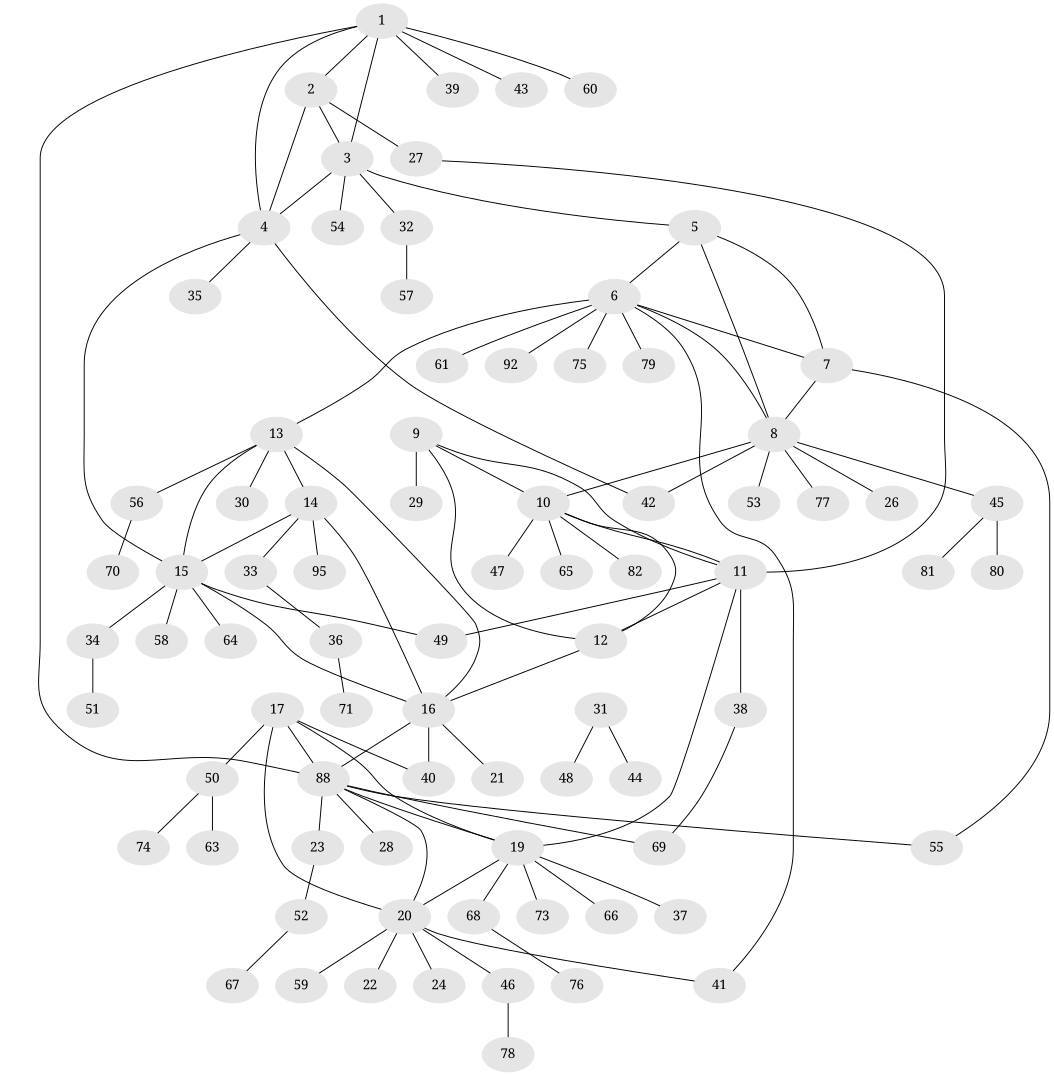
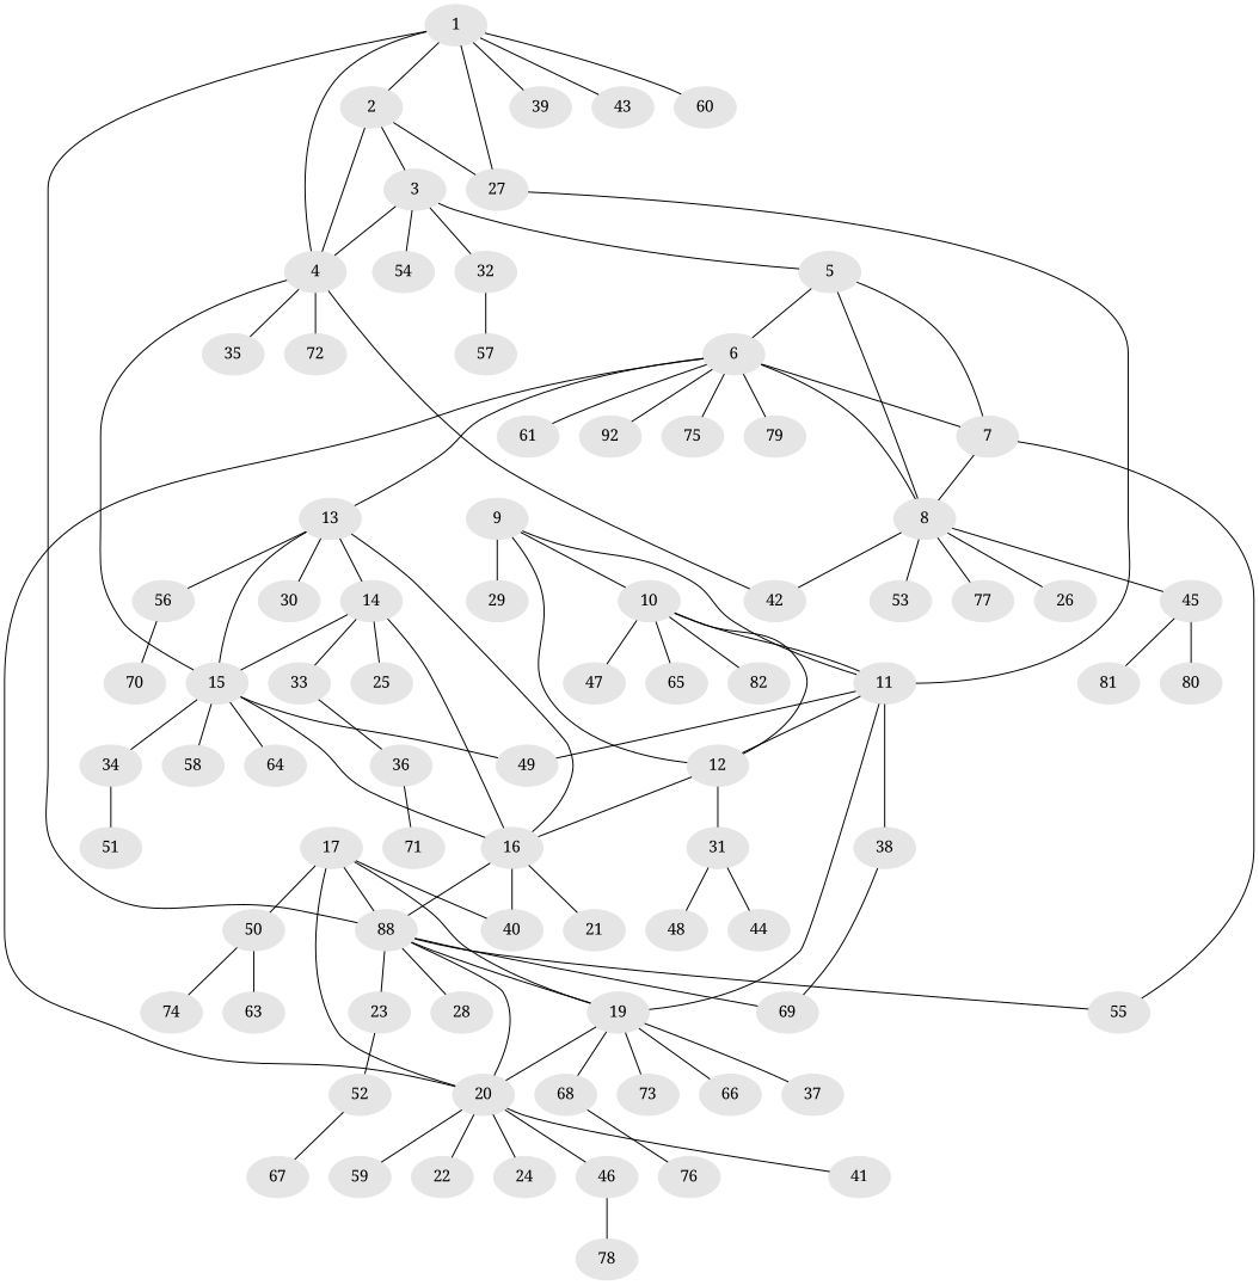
  graph {
    fontname="Noto Serif"
    node [color=gray90 fontname="Noto Serif" style=filled]
    edge [fontname="Noto Serif"]
    1
    2
    3
    4
    n5 [label=88]
    39
    43
    60
    27
    5
    32
    54
    15
    35
    42
+   72
    11
    12
    19
    38
    49
    20
    55
    23
    28
    69
    6
    7
    8
    57
    16
    34
    58
    64
    13
    61
    n37 [label=92]
    75
    79
    10
    26
    45
    53
    77
    14
    30
    56
    22
    24
    41
    46
    59
    47
    65
    82
    80
    81
    9
    29
    31
    37
    66
    68
    73
    21
    40
    44
    48
-   25 [label=95]
+   25
    33
    70
    36
    51
    17
    50
    63
    74
    52
    76
    78
    67
    71
    1 -- 2
-   1 -- 3
+   1 -- 27
    1 -- 4
    1 -- n5
    1 -- 39
    1 -- 43
    1 -- 60
    2 -- 3
    2 -- 4
    2 -- 27
    3 -- 4
    3 -- 5
    3 -- 32
    3 -- 54
    4 -- 15
    4 -- 35
    4 -- 42
+   4 -- 72
    n5 -- 19
    n5 -- 20
    n5 -- 55
    n5 -- 23
    n5 -- 28
    n5 -- 69
    27 -- 11
    5 -- 6
    5 -- 7
    5 -- 8
    32 -- 57
    15 -- 49
    15 -- 16
    15 -- 34
    15 -- 58
    15 -- 64
    11 -- 12
    11 -- 19
    11 -- 38
    11 -- 49
    12 -- 16
+   12 -- 31
    19 -- 20
    19 -- 37
    19 -- 66
    19 -- 68
    19 -- 73
    38 -- 69
    20 -- 22
    20 -- 24
    20 -- 41
    20 -- 46
    20 -- 59
    23 -- 52
-   6 -- 41
+   6 -- 20
    6 -- 7
    6 -- 8
    6 -- 13
    6 -- 61
    6 -- n37
    6 -- 75
    6 -- 79
    7 -- 55
    7 -- 8
    8 -- 42
-   8 -- 10
    8 -- 26
    8 -- 45
    8 -- 53
    8 -- 77
    16 -- n5
    16 -- 21
    16 -- 40
    34 -- 51
    13 -- 15
    13 -- 16
    13 -- 14
    13 -- 30
    13 -- 56
    10 -- 11
    10 -- 12
    10 -- 47
    10 -- 65
    10 -- 82
    45 -- 80
    45 -- 81
    14 -- 15
    14 -- 16
    14 -- 25
    14 -- 33
    56 -- 70
    46 -- 78
    9 -- 11
    9 -- 12
    9 -- 10
    9 -- 29
    31 -- 44
    31 -- 48
    68 -- 76
    33 -- 36
    36 -- 71
    17 -- n5
    17 -- 19
    17 -- 20
    17 -- 40
    17 -- 50
    50 -- 63
    50 -- 74
    52 -- 67
  }
